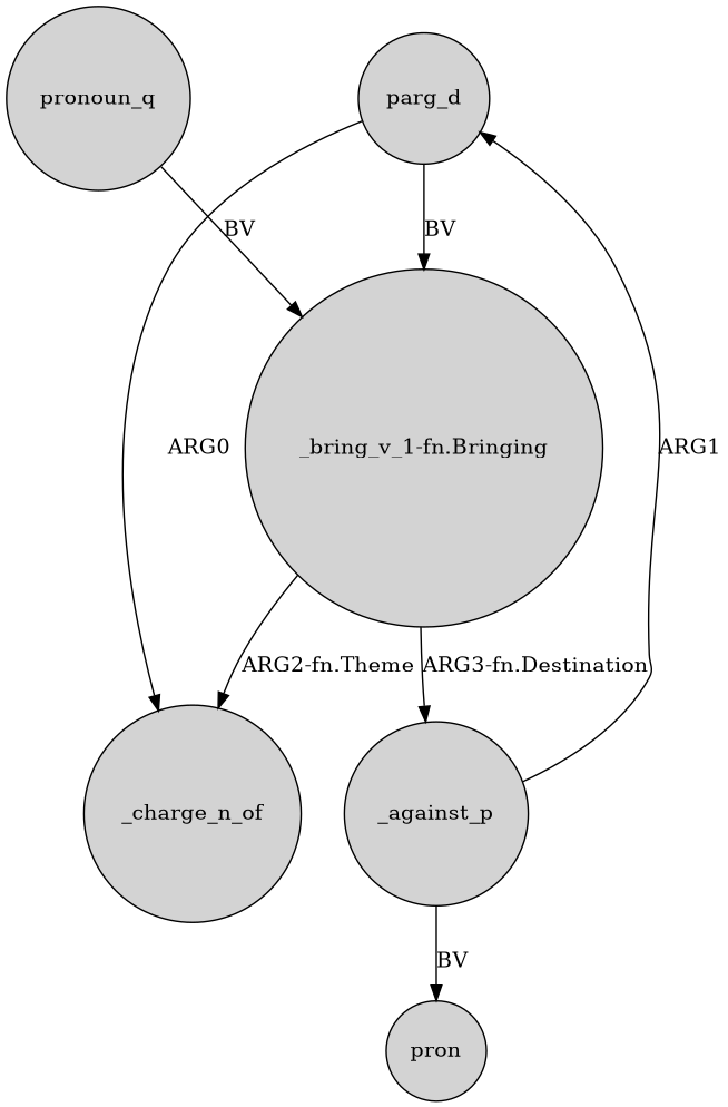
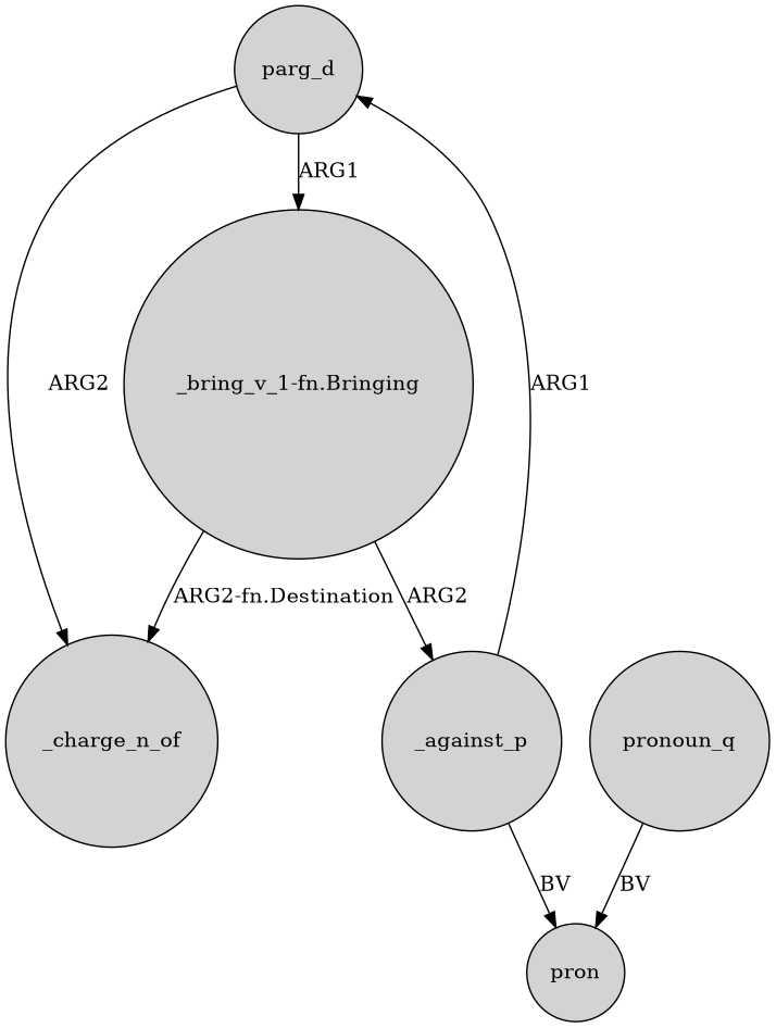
  digraph {
    node [shape=circle style=filled]
    parg_d
    "_bring_v_1-fn.Bringing"
    _charge_n_of
    _against_p
    pron
    pronoun_q
-   parg_d -> "_bring_v_1-fn.Bringing" [label=BV]
-   parg_d -> _charge_n_of [label=ARG0]
-   "_bring_v_1-fn.Bringing" -> _charge_n_of [label="ARG2-fn.Theme"]
-   "_bring_v_1-fn.Bringing" -> _against_p [label="ARG3-fn.Destination"]
+   parg_d -> "_bring_v_1-fn.Bringing" [label=ARG1]
+   parg_d -> _charge_n_of [label=ARG2]
+   "_bring_v_1-fn.Bringing" -> _charge_n_of [label="ARG2-fn.Destination"]
+   "_bring_v_1-fn.Bringing" -> _against_p [label=ARG2]
    _against_p -> parg_d [label=ARG1]
    _against_p -> pron [label=BV]
-   pronoun_q -> "_bring_v_1-fn.Bringing" [label=BV]
+   pronoun_q -> pron [label=BV]
  }
